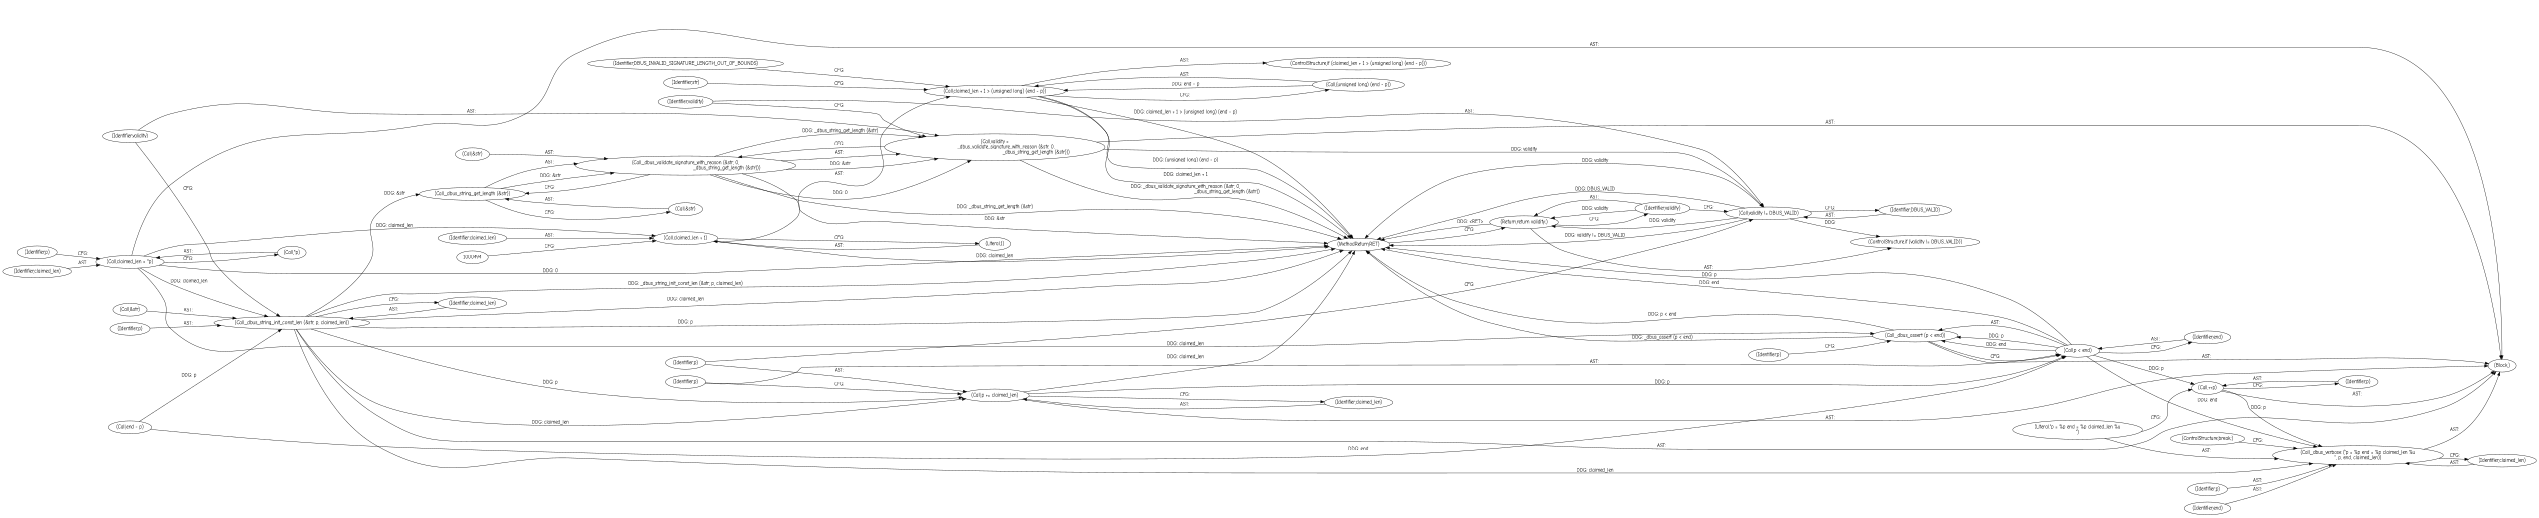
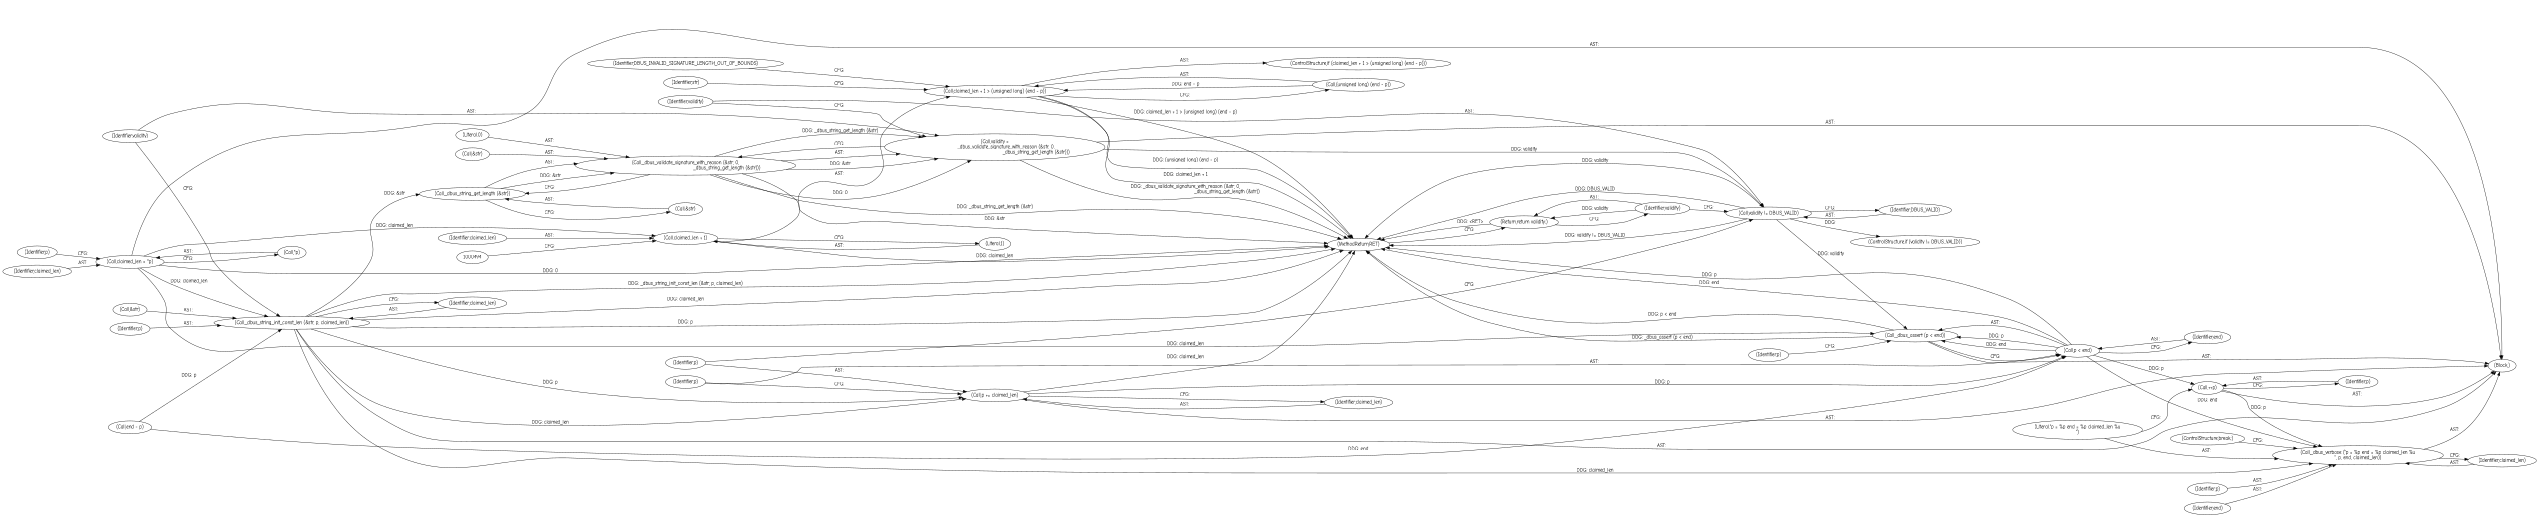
  digraph {
    fontname="Comic Neue"
    rankdir=LR
    node [fontname="Comic Neue"]
    edge [fontname="Comic Neue"]
    n1 [label="(Call,claimed_len = *p)"]
    n2 [label="(Call,claimed_len + 1)"]
    n3 [label="(Call,_dbus_string_init_const_len (&str, p, claimed_len))"]
    n4 [label="(Call,*p)"]
    n5 [label="(Block,)"]
    n6 [label="(MethodReturn,RET)"]
    n7 [label="(Call,_dbus_assert (p < end))"]
    n8 [label="(Call,claimed_len + 1 > (unsigned long) (end - p))"]
    n9 [label="(ControlStructure,if (claimed_len + 1 > (unsigned long) (end - p)))"]
    n10 [label="(Call,(unsigned long) (end - p))"]
    n11 [label="(Literal,1)"]
    n12 [label="(Call,_dbus_string_get_length (&str))"]
    n13 [label="(Call,p += claimed_len)"]
    n14 [label="(Call,_dbus_verbose (\"p = %p end = %p claimed_len %u\n\", p, end, claimed_len))"]
    n15 [label="(Identifier,claimed_len)"]
    n16 [label="(Return,return validity;)"]
    n17 [label="(Call,_dbus_validate_signature_with_reason (&str, 0,\n                                                    _dbus_string_get_length (&str)))"]
    n18 [label="(Call,&str)"]
    n19 [label="(Call,p < end)"]
    n20 [label="(Identifier,claimed_len)"]
    n21 [label="(Identifier,claimed_len)"]
    n22 [label="(Call,validity =\n              _dbus_validate_signature_with_reason (&str, 0,\n                                                    _dbus_string_get_length (&str)))"]
    n23 [label="(Call,validity != DBUS_VALID)"]
    n24 [label="(Identifier,DBUS_VALID)"]
    n25 [label="(ControlStructure,if (validity != DBUS_VALID))"]
    n26 [label="(Identifier,validity)"]
    n27 [label="(Call,++p)"]
    n28 [label="(Identifier,end)"]
    n29 [label="(Identifier,p)"]
    n30 [label="(Identifier,p)"]
    n31 [label="(Call,&str)"]
    n32 [label="(Identifier,claimed_len)"]
    n33 [label="(Identifier,validity)"]
    n34 [label="(Identifier,DBUS_INVALID_SIGNATURE_LENGTH_OUT_OF_BOUNDS)"]
    n35 [label="(ControlStructure,break;)"]
    n36 [label="(Identifier,validity)"]
    n37 [label="(Identifier,p)"]
    n38 [label="(Identifier,p)"]
    n39 [label="(Identifier,p)"]
    n40 [label="(Identifier,p)"]
    n41 [label="(Identifier,claimed_len)"]
    n42 [label="(Literal,\"p = %p end = %p claimed_len %u\n\")"]
+   n43 [label="(Literal,0)"]
    n44 [label="(Identifier,p)"]
    n45 [label="(Identifier,end)"]
    n46 [label="(Call,&str)"]
    n47 [label="(Call,end - p)"]
    n48 [label="(Identifier,str)"]
    1000494
    n1 -> n2 [label="DDG: claimed_len"]
    n1 -> n3 [label="DDG: claimed_len"]
    n1 -> n4 [label="CFG: "]
    n1 -> n5 [label="AST: "]
    n1 -> n6 [label="DDG: 0"]
    n1 -> n7 [label="DDG: claimed_len"]
    n2 -> n6 [label="DDG: claimed_len"]
    n2 -> n8 [label="AST: "]
    n2 -> n11 [label="CFG: "]
    n3 -> n5 [label="AST: "]
    n3 -> n6 [label="DDG: p"]
    n3 -> n6 [label="DDG: _dbus_string_init_const_len (&str, p, claimed_len)"]
    n3 -> n6 [label="DDG: claimed_len"]
    n3 -> n12 [label="DDG: &str"]
    n3 -> n13 [label="DDG: claimed_len"]
    n3 -> n13 [label="DDG: p"]
    n3 -> n14 [label="DDG: claimed_len"]
    n3 -> n15 [label="CFG: "]
    n4 -> n1 [label="AST: "]
    n6 -> n16 [label="CFG: "]
    n7 -> n5 [label="AST: "]
    n7 -> n6 [label="DDG: p < end"]
    n7 -> n6 [label="DDG: _dbus_assert (p < end)"]
    n7 -> n19 [label="CFG: "]
    n8 -> n6 [label="DDG: claimed_len + 1 > (unsigned long) (end - p)"]
    n8 -> n6 [label="DDG: (unsigned long) (end - p)"]
    n8 -> n6 [label="DDG: claimed_len + 1"]
    n8 -> n9 [label="AST: "]
    n8 -> n10 [label="CFG: "]
    n10 -> n8 [label="AST: "]
    n10 -> n8 [label="DDG: end - p"]
    n11 -> n2 [label="AST: "]
    n12 -> n17 [label="AST: "]
    n12 -> n17 [label="DDG: &str"]
    n12 -> n18 [label="CFG: "]
    n13 -> n5 [label="AST: "]
    n13 -> n6 [label="DDG: claimed_len"]
    n13 -> n19 [label="DDG: p"]
    n13 -> n20 [label="CFG: "]
    n14 -> n5 [label="AST: "]
    n14 -> n21 [label="CFG: "]
    n15 -> n3 [label="AST: "]
    n16 -> n6 [label="DDG: <RET>"]
-   n16 -> n25 [label="AST: "]
    n16 -> n26 [label="CFG: "]
    n17 -> n6 [label="DDG: _dbus_string_get_length (&str)"]
    n17 -> n6 [label="DDG: &str"]
    n17 -> n12 [label="CFG: "]
    n17 -> n22 [label="AST: "]
    n17 -> n22 [label="DDG: &str"]
    n17 -> n22 [label="DDG: 0"]
    n17 -> n22 [label="DDG: _dbus_string_get_length (&str)"]
    n18 -> n12 [label="AST: "]
    n19 -> n6 [label="DDG: p"]
    n19 -> n6 [label="DDG: end"]
    n19 -> n7 [label="AST: "]
    n19 -> n7 [label="DDG: p"]
    n19 -> n7 [label="DDG: end"]
    n19 -> n14 [label="DDG: end"]
    n19 -> n27 [label="DDG: p"]
    n19 -> n28 [label="CFG: "]
    n20 -> n13 [label="AST: "]
    n21 -> n14 [label="AST: "]
    n22 -> n5 [label="AST: "]
    n22 -> n6 [label="DDG: _dbus_validate_signature_with_reason (&str, 0,\n                                                    _dbus_string_get_length (&str))"]
    n22 -> n17 [label="CFG: "]
    n22 -> n23 [label="DDG: validity"]
    n23 -> n6 [label="DDG: validity != DBUS_VALID"]
    n23 -> n6 [label="DDG: validity"]
    n23 -> n6 [label="DDG: DBUS_VALID"]
-   n23 -> n16 [label="DDG: validity"]
+   n23 -> n7 [label="DDG: validity"]
    n23 -> n24 [label="CFG: "]
    n23 -> n25 [label="DDG: "]
    n24 -> n23 [label="AST: "]
    n26 -> n16 [label="AST: "]
    n26 -> n16 [label="DDG: validity"]
    n26 -> n23 [label="CFG: "]
    n27 -> n5 [label="AST: "]
    n27 -> n14 [label="DDG: p"]
    n27 -> n29 [label="CFG: "]
    n28 -> n19 [label="AST: "]
    n29 -> n27 [label="AST: "]
    n30 -> n13 [label="CFG: "]
    n30 -> n19 [label="AST: "]
    n31 -> n17 [label="AST: "]
    n32 -> n2 [label="AST: "]
    n33 -> n3 [label="CFG: "]
    n33 -> n22 [label="AST: "]
    n34 -> n8 [label="CFG: "]
    n35 -> n14 [label="CFG: "]
    n36 -> n22 [label="CFG: "]
    n36 -> n23 [label="AST: "]
    n37 -> n3 [label="AST: "]
    n38 -> n13 [label="AST: "]
    n38 -> n23 [label="CFG: "]
    n39 -> n7 [label="CFG: "]
    n40 -> n1 [label="CFG: "]
    n41 -> n1 [label="AST: "]
    n42 -> n14 [label="AST: "]
    n42 -> n27 [label="CFG: "]
+   n43 -> n17 [label="AST: "]
    n44 -> n14 [label="AST: "]
    n45 -> n14 [label="AST: "]
    n46 -> n3 [label="AST: "]
    n47 -> n3 [label="DDG: p"]
    n47 -> n19 [label="DDG: end"]
    n48 -> n8 [label="CFG: "]
    1000494 -> n2 [label="CFG: "]
  }
